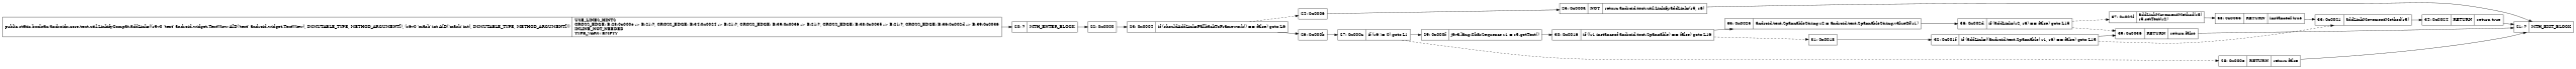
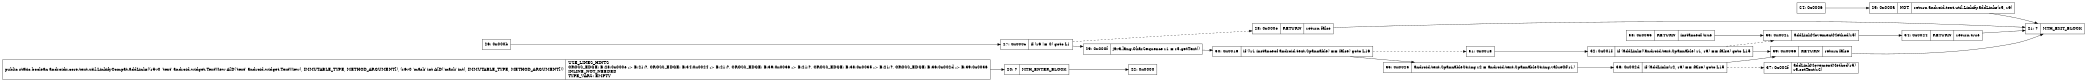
  digraph {
    rankdir=LR
    node [shape=record]
    n1 [label="{20\:\ ?|MTH_ENTER_BLOCK\l}"]
    n2 [label="{22\:\ 0x0000}"]
-   n3 [label="{23\:\ 0x0004|if (shouldAddLinksFallbackToFramework() == false) goto L6\l}"]
    n4 [label="{24\:\ 0x0006}"]
    n5 [label="{26\:\ 0x000b}"]
    n6 [label="{25\:\ 0x000a|NOT\l|return android.text.util.Linkify.addLinks(r5, r6)\l}"]
    n7 [label="{27\:\ 0x000c|if (r6 != 0) goto L1\l}"]
    n8 [label="{21\:\ ?|MTH_EXIT_BLOCK\l}"]
    n9 [label="{28\:\ 0x000e|RETURN\l|return false\l}"]
    n10 [label="{29\:\ 0x000f|java.lang.CharSequence r1 = r5.getText()\l}"]
    n11 [label="{30\:\ 0x0016|if ((r1 instanceof android.text.Spannable) == false) goto L16\l}"]
    n12 [label="{31\:\ 0x0018}"]
    n13 [label="{35\:\ 0x0025|android.text.SpannableString r2 = android.text.SpannableString.valueOf(r1)\l}"]
    n14 [label="{32\:\ 0x001f|if (addLinks((android.text.Spannable) r1, r6) == false) goto L15\l}"]
    n15 [label="{36\:\ 0x002d|if (addLinks(r2, r6) == false) goto L15\l}"]
    n16 [label="{33\:\ 0x0021|addLinkMovementMethod(r5)\l}"]
    n17 [label="{39\:\ 0x0036|RETURN\l|return false\l}"]
    n18 [label="{34\:\ 0x0024|RETURN\l|return true\l}"]
    n19 [label="{37\:\ 0x002f|addLinkMovementMethod(r5)\lr5.setText(r2)\l}"]
    n20 [label="{38\:\ 0x0035|RETURN\l|instanceof true\l}"]
    n21 [label="{public static boolean androidx.core.text.util.LinkifyCompat.addLinks((r5v0 'text' android.widget.TextView A[D('text' android.widget.TextView), IMMUTABLE_TYPE, METHOD_ARGUMENT]), (r6v0 'mask' int A[D('mask' int), IMMUTABLE_TYPE, METHOD_ARGUMENT]))  | USE_LINES_HINTS\lCROSS_EDGE: B:28:0x000e \-\> B:21:?, CROSS_EDGE: B:34:0x0024 \-\> B:21:?, CROSS_EDGE: B:39:0x0036 \-\> B:21:?, CROSS_EDGE: B:38:0x0035 \-\> B:21:?, CROSS_EDGE: B:36:0x002d \-\> B:39:0x0036\lINLINE_NOT_NEEDED\lTYPE_VARS: EMPTY\l}"]
    n1 -> n2
-   n2 -> n3
-   n3 -> n4 [style=dashed]
-   n3 -> n5
    n4 -> n6
    n5 -> n7
    n6 -> n8
    n7 -> n9 [style=dashed]
    n7 -> n10
    n9 -> n8
    n10 -> n11
    n11 -> n12 [style=dashed]
    n11 -> n13
    n12 -> n14
    n13 -> n15
    n14 -> n16 [style=dashed]
    n14 -> n17
-   n15 -> n17 [style=dashed]
+   n15 -> n17
    n15 -> n19 [style=dashed]
    n16 -> n18
    n17 -> n8
    n18 -> n8
-   n19 -> n20
    n20 -> n16
    n21 -> n1
  }
